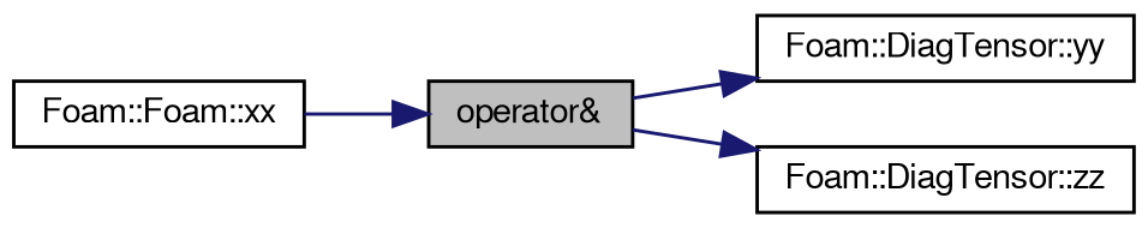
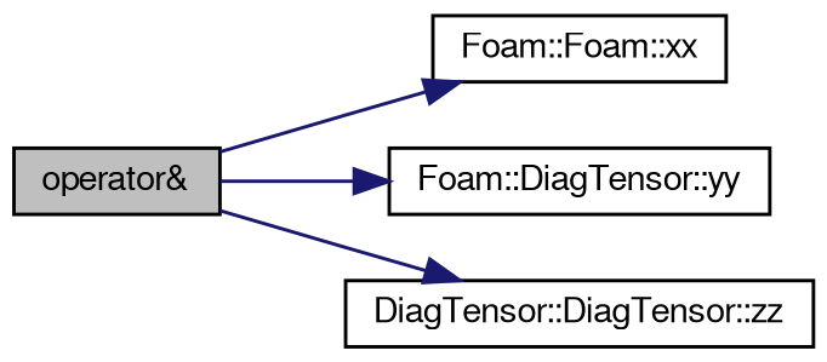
  digraph {
    rankdir=LR
    node [color=black fontname=FreeSans fontsize=10 shape=record]
    edge [color=midnightblue fontname=FreeSans fontsize=10 labelfontname=FreeSans labelfontsize=10 style=solid]
    n1 [fillcolor=grey75 fontcolor=black height=0.2 label="operator&" style=filled width=0.4]
    n2 [height=0.2 label="Foam::Foam::xx" width=0.4]
    n3 [height=0.2 label="Foam::DiagTensor::yy" width=0.4]
-   n4 [height=0.2 label="Foam::DiagTensor::zz" width=0.4]
-   n2 -> n1
+   n4 [height=0.2 label="DiagTensor::DiagTensor::zz" width=0.4]
+   n1 -> n2
    n1 -> n3
    n1 -> n4
  }
